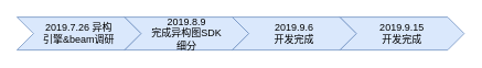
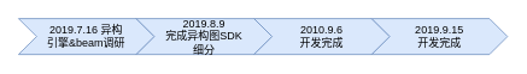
  <mxCell id="0" />
  <mxCell id="1" parent="0" />
- <mxCell id="2" value="2019.7.26 异构&lt;br&gt;引擎&amp;amp;beam调研" style="shape=step;perimeter=stepPerimeter;whiteSpace=wrap;html=1;fixedSize=1;fillColor=#dae8fc;strokeColor=#6c8ebf;" parent="1" vertex="1"><mxGeometry x="20" y="20" width="150" height="40" as="geometry" /></mxCell>
+ <mxCell id="2" value="2019.7.16 异构&lt;br&gt;引擎&amp;amp;beam调研" style="shape=step;perimeter=stepPerimeter;whiteSpace=wrap;html=1;fixedSize=1;fillColor=#dae8fc;strokeColor=#6c8ebf;" parent="1" vertex="1"><mxGeometry x="20" y="20" width="150" height="40" as="geometry" /></mxCell>
  <mxCell id="3" value="2019.8.9&lt;br&gt;完成异构图SDK &lt;br&gt;细分" style="shape=step;perimeter=stepPerimeter;whiteSpace=wrap;html=1;fixedSize=1;fillColor=#dae8fc;strokeColor=#6c8ebf;" parent="1" vertex="1"><mxGeometry x="150" y="20" width="150" height="40" as="geometry" /></mxCell>
- <mxCell id="4" value="2019.9.6&lt;br&gt;开发完成" style="shape=step;perimeter=stepPerimeter;whiteSpace=wrap;html=1;fixedSize=1;fillColor=#dae8fc;strokeColor=#6c8ebf;" parent="1" vertex="1"><mxGeometry x="280" y="20" width="150" height="40" as="geometry" /></mxCell>
+ <mxCell id="4" value="2010.9.6&lt;br&gt;开发完成" style="shape=step;perimeter=stepPerimeter;whiteSpace=wrap;html=1;fixedSize=1;fillColor=#dae8fc;strokeColor=#6c8ebf;" parent="1" vertex="1"><mxGeometry x="280" y="20" width="150" height="40" as="geometry" /></mxCell>
  <mxCell id="5" value="2019.9.15&lt;br&gt;开发完成" style="shape=step;perimeter=stepPerimeter;whiteSpace=wrap;html=1;fixedSize=1;fillColor=#dae8fc;strokeColor=#6c8ebf;" parent="1" vertex="1"><mxGeometry x="410" y="20" width="150" height="40" as="geometry" /></mxCell>
